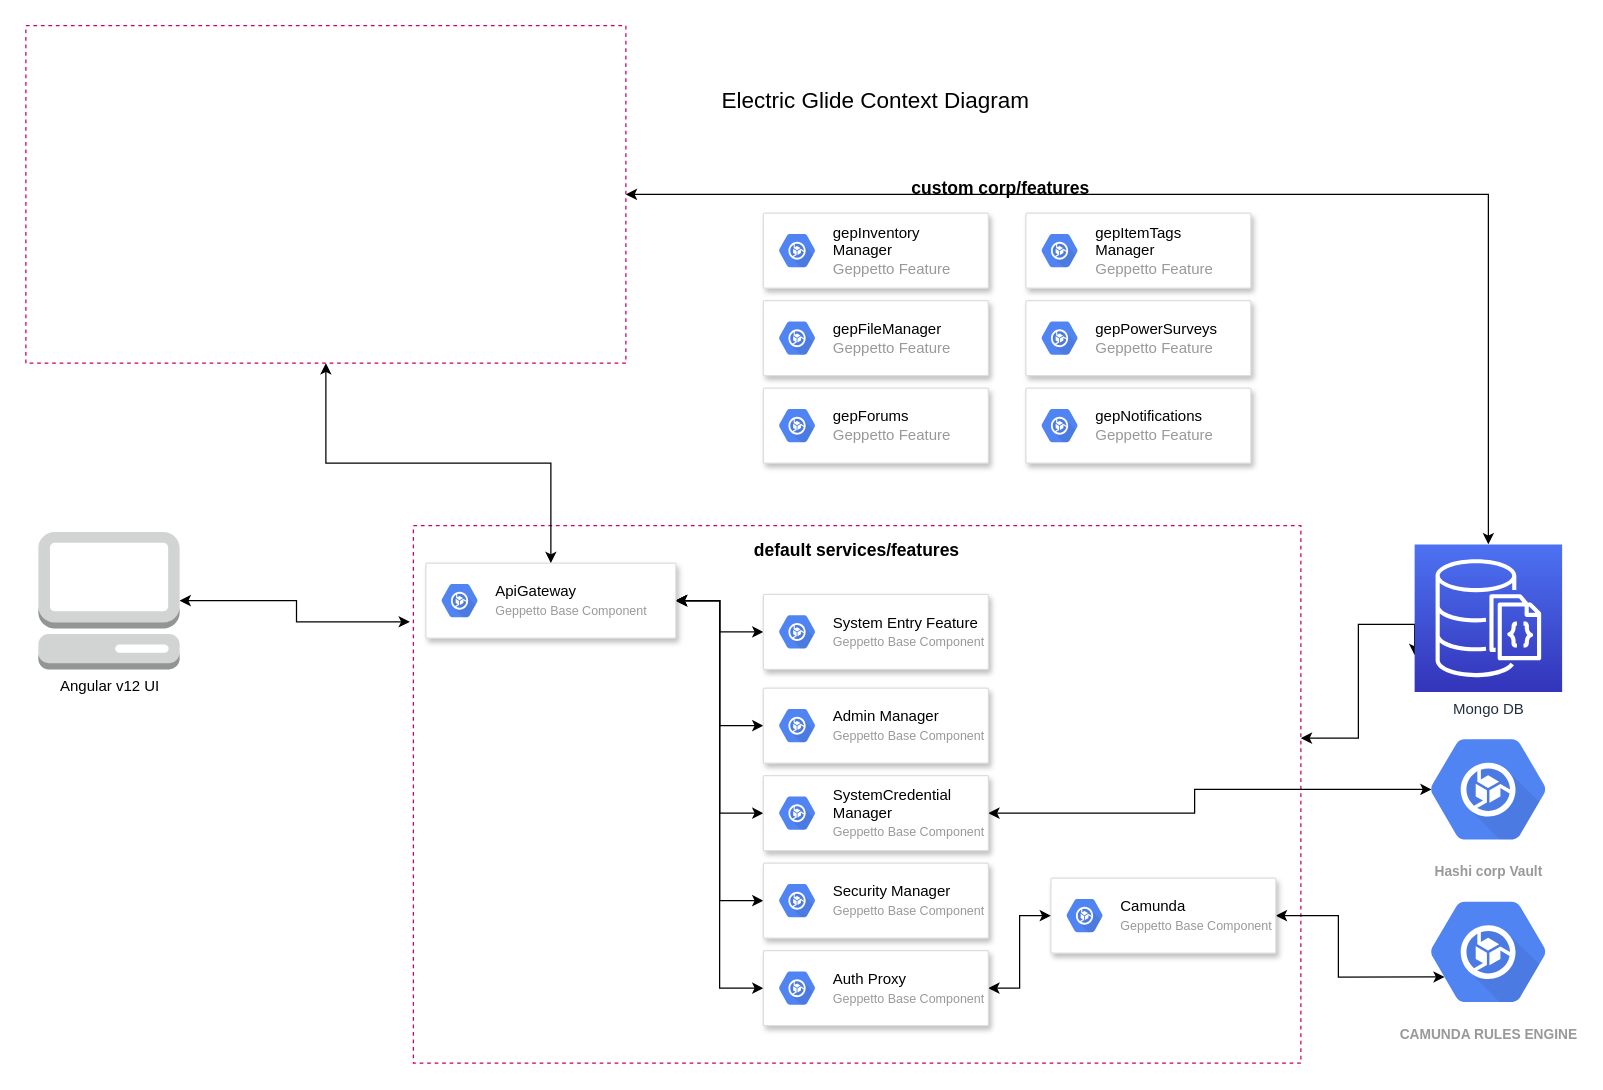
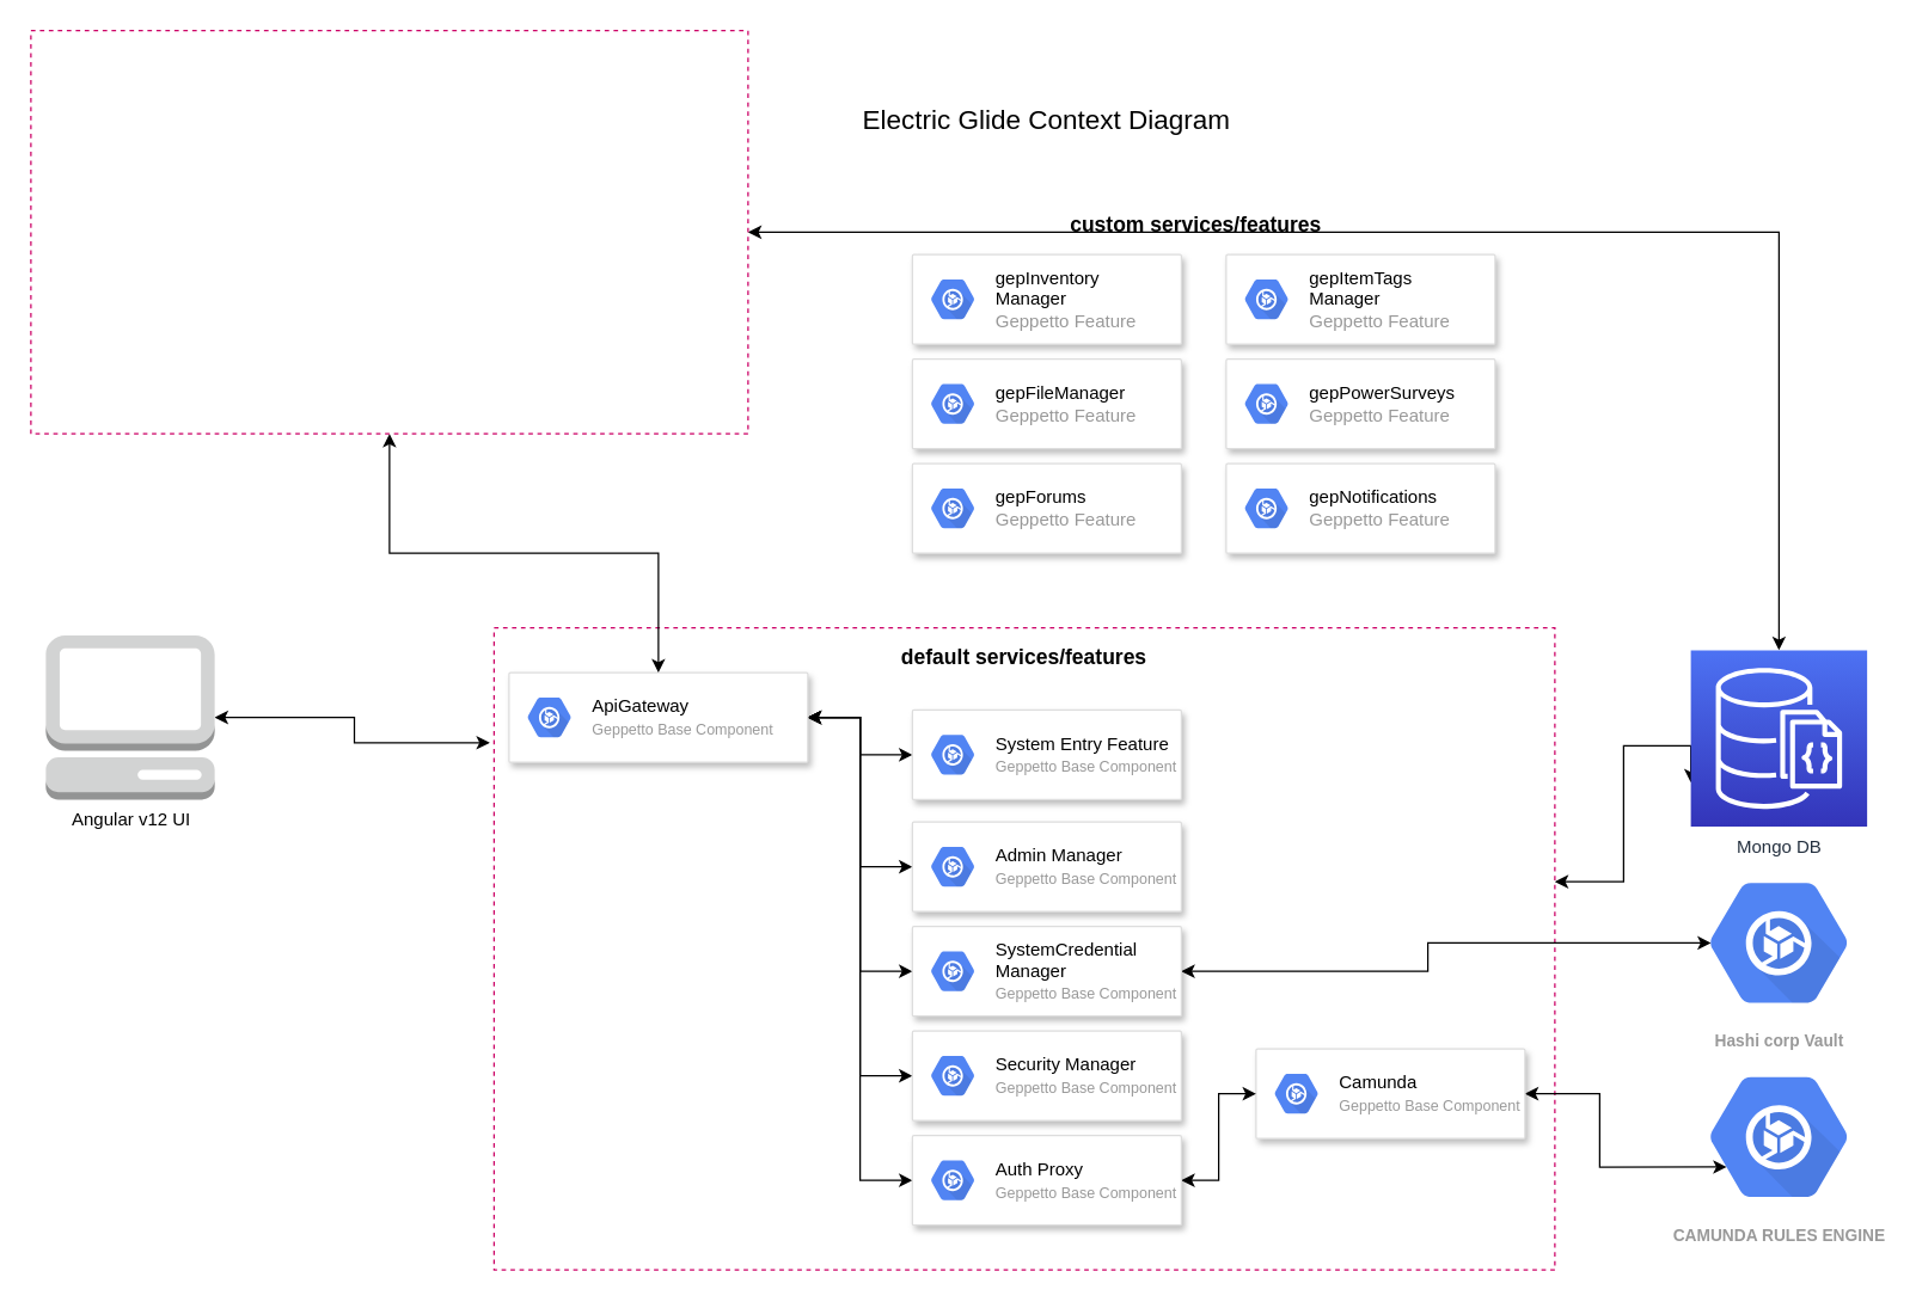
  <mxCell id="0" />
  <mxCell id="1" parent="0" />
  <mxCell id="2" style="edgeStyle=orthogonalEdgeStyle;rounded=0;orthogonalLoop=1;jettySize=auto;html=1;entryX=0;entryY=0.75;entryDx=0;entryDy=0;entryPerimeter=0;startArrow=classic;startFill=1;" parent="1" source="3" target="37" edge="1"><mxGeometry relative="1" as="geometry"><Array as="points"><mxPoint x="1086" y="590" /><mxPoint x="1086" y="499" /></Array></mxGeometry></mxCell>
  <mxCell id="3" value="" style="rounded=0;whiteSpace=wrap;html=1;dashed=1;fillColor=none;gradientColor=none;strokeColor=#CC0066;" parent="1" vertex="1"><mxGeometry x="330" y="420" width="710" height="430" as="geometry" /></mxCell>
  <mxCell id="4" value="" style="strokeColor=#dddddd;shadow=1;strokeWidth=1;rounded=1;absoluteArcSize=1;arcSize=2;" parent="1" vertex="1"><mxGeometry x="610" y="170" width="180" height="60" as="geometry" /></mxCell>
  <mxCell id="5" value="&lt;font color=&quot;#000000&quot;&gt;gepInventory&lt;br&gt;Manager&lt;/font&gt;&lt;br&gt;Geppetto Feature" style="dashed=0;connectable=0;html=1;fillColor=#5184F3;strokeColor=none;shape=mxgraph.gcp2.hexIcon;prIcon=container_optimized_os;part=1;labelPosition=right;verticalLabelPosition=middle;align=left;verticalAlign=middle;spacingLeft=5;fontColor=#999999;fontSize=12;" parent="4" vertex="1"><mxGeometry y="0.5" width="44" height="39" relative="1" as="geometry"><mxPoint x="5" y="-19.5" as="offset" /></mxGeometry></mxCell>
  <mxCell id="6" value="" style="strokeColor=#dddddd;shadow=1;strokeWidth=1;rounded=1;absoluteArcSize=1;arcSize=2;" parent="1" vertex="1"><mxGeometry x="610" y="240" width="180" height="60" as="geometry" /></mxCell>
  <mxCell id="7" value="&lt;font color=&quot;#000000&quot;&gt;gepFileManager&lt;/font&gt;&lt;br&gt;Geppetto Feature" style="dashed=0;connectable=0;html=1;fillColor=#5184F3;strokeColor=none;shape=mxgraph.gcp2.hexIcon;prIcon=container_optimized_os;part=1;labelPosition=right;verticalLabelPosition=middle;align=left;verticalAlign=middle;spacingLeft=5;fontColor=#999999;fontSize=12;" parent="6" vertex="1"><mxGeometry y="0.5" width="44" height="39" relative="1" as="geometry"><mxPoint x="5" y="-19.5" as="offset" /></mxGeometry></mxCell>
  <mxCell id="8" value="" style="strokeColor=#dddddd;shadow=1;strokeWidth=1;rounded=1;absoluteArcSize=1;arcSize=2;" parent="1" vertex="1"><mxGeometry x="820" y="170" width="180" height="60" as="geometry" /></mxCell>
  <mxCell id="9" value="&lt;font color=&quot;#000000&quot;&gt;gepItemTags&lt;br&gt;Manager&lt;/font&gt;&lt;br&gt;Geppetto Feature" style="dashed=0;connectable=0;html=1;fillColor=#5184F3;strokeColor=none;shape=mxgraph.gcp2.hexIcon;prIcon=container_optimized_os;part=1;labelPosition=right;verticalLabelPosition=middle;align=left;verticalAlign=middle;spacingLeft=5;fontColor=#999999;fontSize=12;" parent="8" vertex="1"><mxGeometry y="0.5" width="44" height="39" relative="1" as="geometry"><mxPoint x="5" y="-19.5" as="offset" /></mxGeometry></mxCell>
  <mxCell id="10" value="" style="strokeColor=#dddddd;shadow=1;strokeWidth=1;rounded=1;absoluteArcSize=1;arcSize=2;" parent="1" vertex="1"><mxGeometry x="820" y="240" width="180" height="60" as="geometry" /></mxCell>
  <mxCell id="11" value="&lt;font color=&quot;#000000&quot;&gt;gepPowerSurveys&lt;/font&gt;&lt;br&gt;Geppetto Feature" style="dashed=0;connectable=0;html=1;fillColor=#5184F3;strokeColor=none;shape=mxgraph.gcp2.hexIcon;prIcon=container_optimized_os;part=1;labelPosition=right;verticalLabelPosition=middle;align=left;verticalAlign=middle;spacingLeft=5;fontColor=#999999;fontSize=12;" parent="10" vertex="1"><mxGeometry y="0.5" width="44" height="39" relative="1" as="geometry"><mxPoint x="5" y="-19.5" as="offset" /></mxGeometry></mxCell>
  <mxCell id="12" value="" style="strokeColor=#dddddd;shadow=1;strokeWidth=1;rounded=1;absoluteArcSize=1;arcSize=2;" parent="1" vertex="1"><mxGeometry x="610" y="310" width="180" height="60" as="geometry" /></mxCell>
  <mxCell id="13" value="&lt;font color=&quot;#000000&quot;&gt;gepForums&lt;/font&gt;&lt;br&gt;Geppetto Feature" style="dashed=0;connectable=0;html=1;fillColor=#5184F3;strokeColor=none;shape=mxgraph.gcp2.hexIcon;prIcon=container_optimized_os;part=1;labelPosition=right;verticalLabelPosition=middle;align=left;verticalAlign=middle;spacingLeft=5;fontColor=#999999;fontSize=12;" parent="12" vertex="1"><mxGeometry y="0.5" width="44" height="39" relative="1" as="geometry"><mxPoint x="5" y="-19.5" as="offset" /></mxGeometry></mxCell>
  <mxCell id="14" value="" style="strokeColor=#dddddd;shadow=1;strokeWidth=1;rounded=1;absoluteArcSize=1;arcSize=2;" parent="1" vertex="1"><mxGeometry x="820" y="310" width="180" height="60" as="geometry" /></mxCell>
  <mxCell id="15" value="&lt;font color=&quot;#000000&quot;&gt;gepNotifications&lt;/font&gt;&lt;br&gt;Geppetto Feature" style="dashed=0;connectable=0;html=1;fillColor=#5184F3;strokeColor=none;shape=mxgraph.gcp2.hexIcon;prIcon=container_optimized_os;part=1;labelPosition=right;verticalLabelPosition=middle;align=left;verticalAlign=middle;spacingLeft=5;fontColor=#999999;fontSize=12;" parent="14" vertex="1"><mxGeometry y="0.5" width="44" height="39" relative="1" as="geometry"><mxPoint x="5" y="-19.5" as="offset" /></mxGeometry></mxCell>
  <mxCell id="16" style="edgeStyle=orthogonalEdgeStyle;rounded=0;orthogonalLoop=1;jettySize=auto;html=1;entryX=0;entryY=0.5;entryDx=0;entryDy=0;startArrow=classic;startFill=1;" parent="1" source="21" target="35" edge="1"><mxGeometry relative="1" as="geometry" /></mxCell>
  <mxCell id="17" style="edgeStyle=orthogonalEdgeStyle;rounded=0;orthogonalLoop=1;jettySize=auto;html=1;entryX=0;entryY=0.5;entryDx=0;entryDy=0;startArrow=classic;startFill=1;" parent="1" source="21" target="30" edge="1"><mxGeometry relative="1" as="geometry" /></mxCell>
  <mxCell id="18" style="edgeStyle=orthogonalEdgeStyle;rounded=0;orthogonalLoop=1;jettySize=auto;html=1;entryX=0;entryY=0.5;entryDx=0;entryDy=0;startArrow=classic;startFill=1;" parent="1" source="21" target="28" edge="1"><mxGeometry relative="1" as="geometry" /></mxCell>
  <mxCell id="19" style="edgeStyle=orthogonalEdgeStyle;rounded=0;orthogonalLoop=1;jettySize=auto;html=1;entryX=0;entryY=0.5;entryDx=0;entryDy=0;startArrow=classic;startFill=1;" parent="1" source="21" target="46" edge="1"><mxGeometry relative="1" as="geometry" /></mxCell>
  <mxCell id="20" style="edgeStyle=orthogonalEdgeStyle;rounded=0;orthogonalLoop=1;jettySize=auto;html=1;entryX=0;entryY=0.5;entryDx=0;entryDy=0;startArrow=classic;startFill=1;" parent="1" source="21" target="32" edge="1"><mxGeometry relative="1" as="geometry" /></mxCell>
  <mxCell id="21" value="" style="strokeColor=#dddddd;shadow=1;strokeWidth=1;rounded=1;absoluteArcSize=1;arcSize=2;" parent="1" vertex="1"><mxGeometry x="340" y="450" width="200" height="60" as="geometry" /></mxCell>
  <mxCell id="22" value="&lt;font color=&quot;#000000&quot;&gt;ApiGateway&lt;/font&gt;&lt;br&gt;&lt;font style=&quot;font-size: 10px&quot;&gt;Geppetto Base Component&lt;/font&gt;" style="dashed=0;connectable=0;html=1;fillColor=#5184F3;strokeColor=none;shape=mxgraph.gcp2.hexIcon;prIcon=container_optimized_os;part=1;labelPosition=right;verticalLabelPosition=middle;align=left;verticalAlign=middle;spacingLeft=5;fontColor=#999999;fontSize=12;" parent="21" vertex="1"><mxGeometry y="0.5" width="44" height="39" relative="1" as="geometry"><mxPoint x="5" y="-19.5" as="offset" /></mxGeometry></mxCell>
  <mxCell id="23" style="edgeStyle=orthogonalEdgeStyle;rounded=0;orthogonalLoop=1;jettySize=auto;html=1;entryX=0.25;entryY=0.67;entryDx=0;entryDy=0;entryPerimeter=0;startArrow=classic;startFill=1;" parent="1" source="24" target="26" edge="1"><mxGeometry relative="1" as="geometry" /></mxCell>
  <mxCell id="24" value="" style="strokeColor=#dddddd;shadow=1;strokeWidth=1;rounded=1;absoluteArcSize=1;arcSize=2;" parent="1" vertex="1"><mxGeometry x="840" y="702" width="180" height="60" as="geometry" /></mxCell>
  <mxCell id="25" value="&lt;font color=&quot;#000000&quot;&gt;Camunda&lt;/font&gt;&lt;br&gt;&lt;font style=&quot;font-size: 10px&quot;&gt;Geppetto Base Component&lt;/font&gt;" style="dashed=0;connectable=0;html=1;fillColor=#5184F3;strokeColor=none;shape=mxgraph.gcp2.hexIcon;prIcon=container_optimized_os;part=1;labelPosition=right;verticalLabelPosition=middle;align=left;verticalAlign=middle;spacingLeft=5;fontColor=#999999;fontSize=12;" parent="24" vertex="1"><mxGeometry y="0.5" width="44" height="39" relative="1" as="geometry"><mxPoint x="5" y="-19.5" as="offset" /></mxGeometry></mxCell>
  <mxCell id="26" value="CAMUNDA RULES ENGINE" style="html=1;fillColor=#5184F3;strokeColor=none;verticalAlign=top;labelPosition=center;verticalLabelPosition=bottom;align=center;spacingTop=-6;fontSize=11;fontStyle=1;fontColor=#999999;shape=mxgraph.gcp2.hexIcon;prIcon=container_optimized_os" parent="1" vertex="1"><mxGeometry x="1120" y="702" width="140" height="118" as="geometry" /></mxCell>
  <mxCell id="27" style="edgeStyle=orthogonalEdgeStyle;rounded=0;orthogonalLoop=1;jettySize=auto;html=1;startArrow=classic;startFill=1;" parent="1" source="28" target="24" edge="1"><mxGeometry relative="1" as="geometry" /></mxCell>
  <mxCell id="28" value="" style="strokeColor=#dddddd;shadow=1;strokeWidth=1;rounded=1;absoluteArcSize=1;arcSize=2;" parent="1" vertex="1"><mxGeometry x="610" y="760" width="180" height="60" as="geometry" /></mxCell>
  <mxCell id="29" value="&lt;font color=&quot;#000000&quot;&gt;Auth Proxy&lt;/font&gt;&lt;br&gt;&lt;font style=&quot;font-size: 10px&quot;&gt;Geppetto Base Component&lt;/font&gt;" style="dashed=0;connectable=0;html=1;fillColor=#5184F3;strokeColor=none;shape=mxgraph.gcp2.hexIcon;prIcon=container_optimized_os;part=1;labelPosition=right;verticalLabelPosition=middle;align=left;verticalAlign=middle;spacingLeft=5;fontColor=#999999;fontSize=12;" parent="28" vertex="1"><mxGeometry y="0.5" width="44" height="39" relative="1" as="geometry"><mxPoint x="5" y="-19.5" as="offset" /></mxGeometry></mxCell>
  <mxCell id="30" value="" style="strokeColor=#dddddd;shadow=1;strokeWidth=1;rounded=1;absoluteArcSize=1;arcSize=2;" parent="1" vertex="1"><mxGeometry x="610" y="690" width="180" height="60" as="geometry" /></mxCell>
  <mxCell id="31" value="&lt;font color=&quot;#000000&quot;&gt;Security Manager&lt;/font&gt;&lt;br&gt;&lt;font style=&quot;font-size: 10px&quot;&gt;Geppetto Base Component&lt;/font&gt;" style="dashed=0;connectable=0;html=1;fillColor=#5184F3;strokeColor=none;shape=mxgraph.gcp2.hexIcon;prIcon=container_optimized_os;part=1;labelPosition=right;verticalLabelPosition=middle;align=left;verticalAlign=middle;spacingLeft=5;fontColor=#999999;fontSize=12;" parent="30" vertex="1"><mxGeometry y="0.5" width="44" height="39" relative="1" as="geometry"><mxPoint x="5" y="-19.5" as="offset" /></mxGeometry></mxCell>
  <mxCell id="32" value="" style="strokeColor=#dddddd;shadow=1;strokeWidth=1;rounded=1;absoluteArcSize=1;arcSize=2;" parent="1" vertex="1"><mxGeometry x="610" y="550" width="180" height="60" as="geometry" /></mxCell>
  <mxCell id="33" value="&lt;font color=&quot;#000000&quot;&gt;Admin Manager&lt;/font&gt;&lt;br&gt;&lt;font style=&quot;font-size: 10px&quot;&gt;Geppetto Base Component&lt;/font&gt;" style="dashed=0;connectable=0;html=1;fillColor=#5184F3;strokeColor=none;shape=mxgraph.gcp2.hexIcon;prIcon=container_optimized_os;part=1;labelPosition=right;verticalLabelPosition=middle;align=left;verticalAlign=middle;spacingLeft=5;fontColor=#999999;fontSize=12;" parent="32" vertex="1"><mxGeometry y="0.5" width="44" height="39" relative="1" as="geometry"><mxPoint x="5" y="-19.5" as="offset" /></mxGeometry></mxCell>
  <mxCell id="34" style="edgeStyle=orthogonalEdgeStyle;rounded=0;orthogonalLoop=1;jettySize=auto;html=1;entryX=0.175;entryY=0.5;entryDx=0;entryDy=0;entryPerimeter=0;startArrow=classic;startFill=1;" parent="1" source="35" target="48" edge="1"><mxGeometry relative="1" as="geometry" /></mxCell>
  <mxCell id="35" value="" style="strokeColor=#dddddd;shadow=1;strokeWidth=1;rounded=1;absoluteArcSize=1;arcSize=2;" parent="1" vertex="1"><mxGeometry x="610" y="620" width="180" height="60" as="geometry" /></mxCell>
  <mxCell id="36" value="&lt;font color=&quot;#000000&quot;&gt;SystemCredential&lt;br&gt;Manager&lt;/font&gt;&lt;br&gt;&lt;font style=&quot;font-size: 10px&quot;&gt;Geppetto Base Component&lt;/font&gt;" style="dashed=0;connectable=0;html=1;fillColor=#5184F3;strokeColor=none;shape=mxgraph.gcp2.hexIcon;prIcon=container_optimized_os;part=1;labelPosition=right;verticalLabelPosition=middle;align=left;verticalAlign=middle;spacingLeft=5;fontColor=#999999;fontSize=12;" parent="35" vertex="1"><mxGeometry y="0.5" width="44" height="39" relative="1" as="geometry"><mxPoint x="5" y="-19.5" as="offset" /></mxGeometry></mxCell>
  <mxCell id="37" value="Mongo DB" style="points=[[0,0,0],[0.25,0,0],[0.5,0,0],[0.75,0,0],[1,0,0],[0,1,0],[0.25,1,0],[0.5,1,0],[0.75,1,0],[1,1,0],[0,0.25,0],[0,0.5,0],[0,0.75,0],[1,0.25,0],[1,0.5,0],[1,0.75,0]];outlineConnect=0;fontColor=#232F3E;gradientColor=#4D72F3;gradientDirection=north;fillColor=#3334B9;strokeColor=#ffffff;dashed=0;verticalLabelPosition=bottom;verticalAlign=top;align=center;html=1;fontSize=12;fontStyle=0;aspect=fixed;shape=mxgraph.aws4.resourceIcon;resIcon=mxgraph.aws4.documentdb_with_mongodb_compatibility;rounded=0;" parent="1" vertex="1"><mxGeometry x="1131" y="435" width="118" height="118" as="geometry" /></mxCell>
  <mxCell id="38" style="edgeStyle=orthogonalEdgeStyle;rounded=0;orthogonalLoop=1;jettySize=auto;html=1;entryX=-0.004;entryY=0.179;entryDx=0;entryDy=0;entryPerimeter=0;startArrow=classic;startFill=1;" parent="1" source="39" target="3" edge="1"><mxGeometry relative="1" as="geometry" /></mxCell>
  <mxCell id="39" value="Angular v12 UI" style="outlineConnect=0;dashed=0;verticalLabelPosition=bottom;verticalAlign=top;align=center;html=1;shape=mxgraph.aws3.management_console;fillColor=#D2D3D3;gradientColor=none;rounded=0;" parent="1" vertex="1"><mxGeometry x="30" y="425" width="113" height="110" as="geometry" /></mxCell>
  <mxCell id="40" value="&lt;font style=&quot;font-size: 18px&quot;&gt;Electric Glide Context Diagram&lt;/font&gt;" style="text;html=1;strokeColor=none;fillColor=none;align=center;verticalAlign=middle;whiteSpace=wrap;rounded=0;dashed=1;" parent="1" vertex="1"><mxGeometry x="515" y="70" width="370" height="20" as="geometry" /></mxCell>
  <mxCell id="41" style="edgeStyle=orthogonalEdgeStyle;rounded=0;orthogonalLoop=1;jettySize=auto;html=1;startArrow=classic;startFill=1;" parent="1" source="43" target="37" edge="1"><mxGeometry relative="1" as="geometry" /></mxCell>
  <mxCell id="42" style="edgeStyle=orthogonalEdgeStyle;rounded=0;orthogonalLoop=1;jettySize=auto;html=1;entryX=0.5;entryY=0;entryDx=0;entryDy=0;startArrow=classic;startFill=1;" parent="1" source="43" target="21" edge="1"><mxGeometry relative="1" as="geometry" /></mxCell>
  <mxCell id="43" value="" style="rounded=0;whiteSpace=wrap;html=1;dashed=1;fillColor=none;gradientColor=none;strokeColor=#CC0066;" parent="1" vertex="1"><mxGeometry x="20" y="20" width="480" height="270" as="geometry" /></mxCell>
- <mxCell id="44" value="&lt;font style=&quot;font-size: 14px&quot;&gt;&lt;b&gt;custom corp/features&lt;/b&gt;&lt;/font&gt;" style="text;html=1;strokeColor=none;fillColor=none;align=center;verticalAlign=middle;whiteSpace=wrap;rounded=0;dashed=1;" parent="1" vertex="1"><mxGeometry x="710" y="140" width="180" height="20" as="geometry" /></mxCell>
+ <mxCell id="44" value="&lt;font style=&quot;font-size: 14px&quot;&gt;&lt;b&gt;custom services/features&lt;/b&gt;&lt;/font&gt;" style="text;html=1;strokeColor=none;fillColor=none;align=center;verticalAlign=middle;whiteSpace=wrap;rounded=0;dashed=1;" parent="1" vertex="1"><mxGeometry x="710" y="140" width="180" height="20" as="geometry" /></mxCell>
  <mxCell id="45" value="&lt;font style=&quot;font-size: 14px&quot;&gt;&lt;b&gt;default services/features&lt;/b&gt;&lt;/font&gt;" style="text;html=1;strokeColor=none;fillColor=none;align=center;verticalAlign=middle;whiteSpace=wrap;rounded=0;dashed=1;" parent="1" vertex="1"><mxGeometry x="595" y="430" width="180" height="20" as="geometry" /></mxCell>
  <mxCell id="46" value="" style="strokeColor=#dddddd;shadow=1;strokeWidth=1;rounded=1;absoluteArcSize=1;arcSize=2;" parent="1" vertex="1"><mxGeometry x="610" y="475" width="180" height="60" as="geometry" /></mxCell>
  <mxCell id="47" value="&lt;font color=&quot;#000000&quot;&gt;System Entry Feature&lt;/font&gt;&lt;br&gt;&lt;font style=&quot;font-size: 10px&quot;&gt;Geppetto Base Component&lt;/font&gt;" style="dashed=0;connectable=0;html=1;fillColor=#5184F3;strokeColor=none;shape=mxgraph.gcp2.hexIcon;prIcon=container_optimized_os;part=1;labelPosition=right;verticalLabelPosition=middle;align=left;verticalAlign=middle;spacingLeft=5;fontColor=#999999;fontSize=12;" parent="46" vertex="1"><mxGeometry y="0.5" width="44" height="39" relative="1" as="geometry"><mxPoint x="5" y="-19.5" as="offset" /></mxGeometry></mxCell>
  <mxCell id="48" value="Hashi corp Vault" style="html=1;fillColor=#5184F3;strokeColor=none;verticalAlign=top;labelPosition=center;verticalLabelPosition=bottom;align=center;spacingTop=-6;fontSize=11;fontStyle=1;fontColor=#999999;shape=mxgraph.gcp2.hexIcon;prIcon=container_optimized_os" parent="1" vertex="1"><mxGeometry x="1120" y="572" width="140" height="118" as="geometry" /></mxCell>
